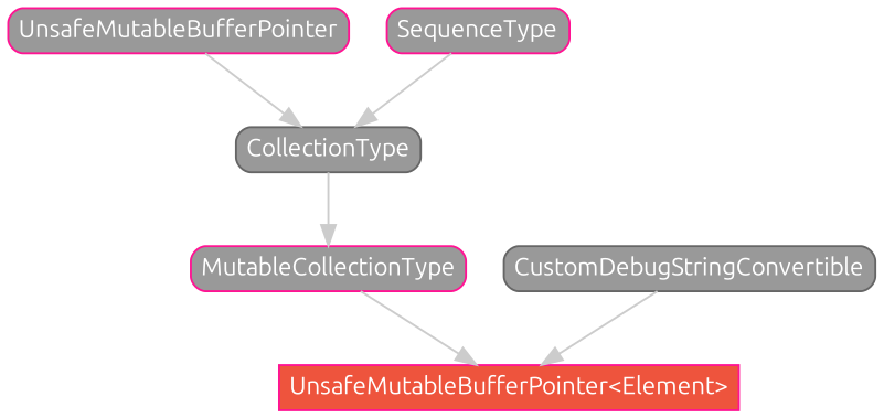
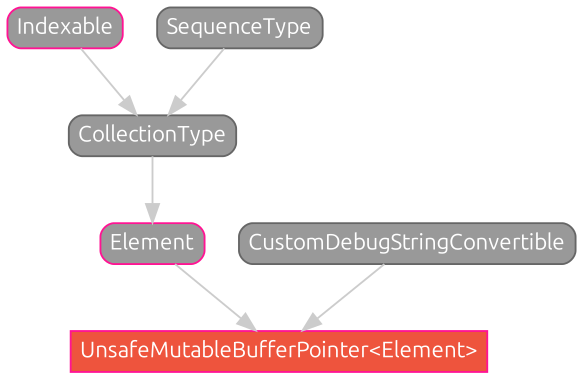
  strict digraph {
    fontname=Ubuntu
    node [color=deeppink fillcolor="#999999" fontcolor=white fontname=Ubuntu fontsize=12 margin="0.07,0.05" shape=box style="filled,rounded"]
    edge [color="#cccccc" fontname=Ubuntu]
    "UnsafeMutableBufferPointer<Element>" [fillcolor="#ee543d" height=0.3 style=filled]
    CollectionType [color=gray40 height=0.3]
-   MutableCollectionType [height=0.3]
+   MutableCollectionType [height=0.3 label=Element]
    CustomDebugStringConvertible [color=gray40 height=0.3]
-   Indexable [height=0.3 label=UnsafeMutableBufferPointer]
-   SequenceType [height=0.3]
+   Indexable [height=0.3]
+   SequenceType [color=gray40 height=0.3]
    subgraph sub_1 {
      rank=max
      "UnsafeMutableBufferPointer<Element>"
    }
    CollectionType -> MutableCollectionType
    MutableCollectionType -> "UnsafeMutableBufferPointer<Element>"
    CustomDebugStringConvertible -> "UnsafeMutableBufferPointer<Element>"
    Indexable -> CollectionType
    SequenceType -> CollectionType
  }
